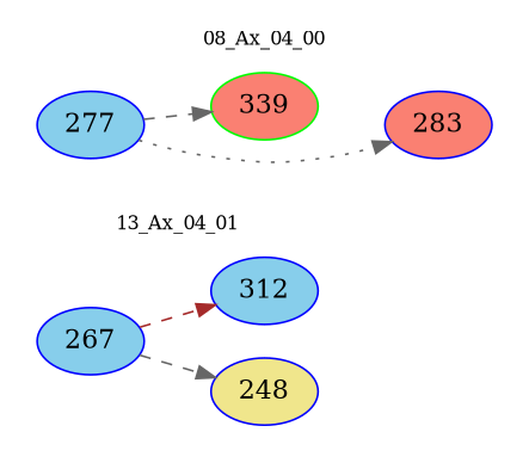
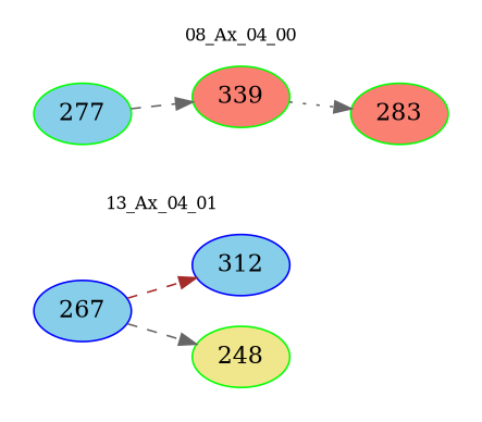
  digraph {
    rankdir=LR
    node [color=blue fillcolor=skyblue style=filled]
    edge [color=gray40 style=dashed]
    n1 [label=267]
-   n2 [fillcolor=khaki label=248]
+   n2 [color=green fillcolor=khaki label=248]
    n3 [label=312]
-   n4 [label=277]
-   n5 [fillcolor=salmon label=283]
+   n4 [color=green label=277]
+   n5 [color=green fillcolor=salmon label=283]
    n6 [color=green fillcolor=salmon label=339]
    subgraph cluster_1 {
      color=white
      fontsize=10
      label="13_Ax_04_01"
      n1
      n2
      n3
    }
    subgraph cluster_2 {
      color=white
      fontsize=10
      label="08_Ax_04_00"
      n4
      n5
      n6
    }
    n1 -> n2
    n1 -> n3 [color=brown]
-   n4 -> n5 [style=dotted]
+   n6 -> n5 [style=dotted]
    n4 -> n6
  }
